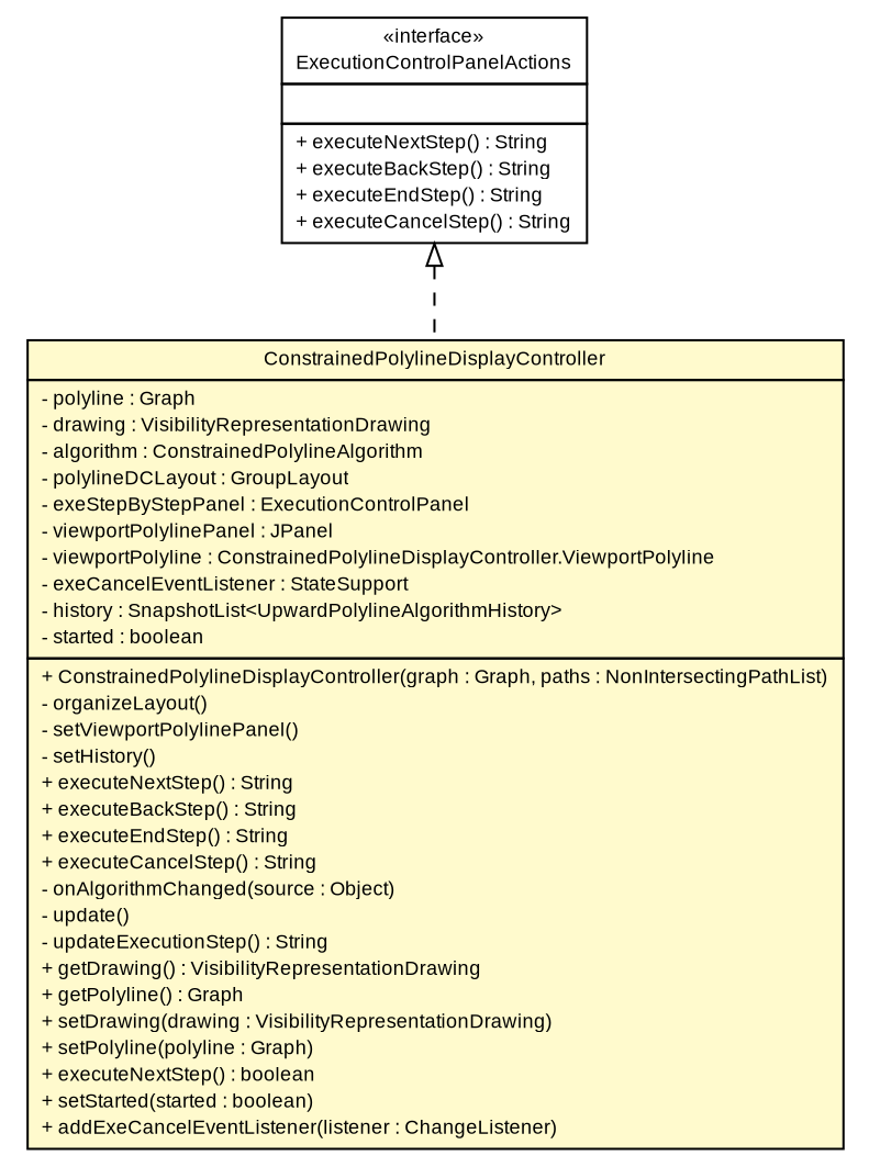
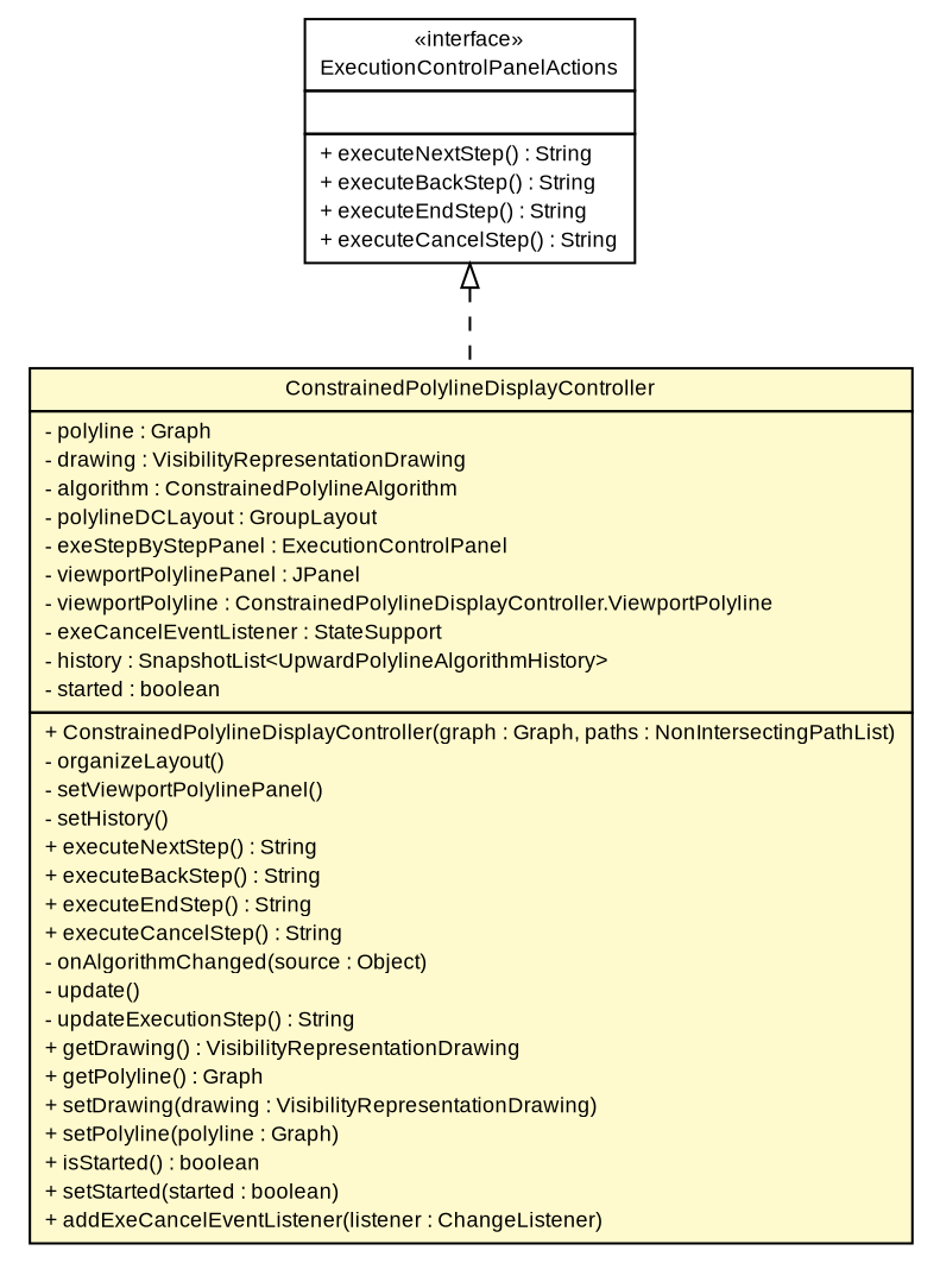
  digraph {
    nodesep=0.25
    ranksep=0.5
    node [fontcolor=black fontname=arial fontsize=9.0 shape=plaintext]
    n1 [label=<<table title="pfc.controllers.algorithms.ExecutionControlPanelActions" border="0" cellborder="1" cellspacing="0" cellpadding="2" port="p" href="./ExecutionControlPanelActions.html"> 		<tr><td><table border="0" cellspacing="0" cellpadding="1"> <tr><td align="center" balign="center"> &#171;interface&#187; </td></tr> <tr><td align="center" balign="center"> ExecutionControlPanelActions </td></tr> 		</table></td></tr> 		<tr><td><table border="0" cellspacing="0" cellpadding="1"> <tr><td align="left" balign="left">  </td></tr> 		</table></td></tr> 		<tr><td><table border="0" cellspacing="0" cellpadding="1"> <tr><td align="left" balign="left"> + executeNextStep() : String </td></tr> <tr><td align="left" balign="left"> + executeBackStep() : String </td></tr> <tr><td align="left" balign="left"> + executeEndStep() : String </td></tr> <tr><td align="left" balign="left"> + executeCancelStep() : String </td></tr> 		</table></td></tr> 		</table>>]
-   n2 [label=<<table title="pfc.controllers.algorithms.ConstrainedPolylineDisplayController" border="0" cellborder="1" cellspacing="0" cellpadding="2" port="p" bgcolor="lemonChiffon" href="./ConstrainedPolylineDisplayController.html"> 		<tr><td><table border="0" cellspacing="0" cellpadding="1"> <tr><td align="center" balign="center"> ConstrainedPolylineDisplayController </td></tr> 		</table></td></tr> 		<tr><td><table border="0" cellspacing="0" cellpadding="1"> <tr><td align="left" balign="left"> - polyline : Graph </td></tr> <tr><td align="left" balign="left"> - drawing : VisibilityRepresentationDrawing </td></tr> <tr><td align="left" balign="left"> - algorithm : ConstrainedPolylineAlgorithm </td></tr> <tr><td align="left" balign="left"> - polylineDCLayout : GroupLayout </td></tr> <tr><td align="left" balign="left"> - exeStepByStepPanel : ExecutionControlPanel </td></tr> <tr><td align="left" balign="left"> - viewportPolylinePanel : JPanel </td></tr> <tr><td align="left" balign="left"> - viewportPolyline : ConstrainedPolylineDisplayController.ViewportPolyline </td></tr> <tr><td align="left" balign="left"> - exeCancelEventListener : StateSupport </td></tr> <tr><td align="left" balign="left"> - history : SnapshotList&lt;UpwardPolylineAlgorithmHistory&gt; </td></tr> <tr><td align="left" balign="left"> - started : boolean </td></tr> 		</table></td></tr> 		<tr><td><table border="0" cellspacing="0" cellpadding="1"> <tr><td align="left" balign="left"> + ConstrainedPolylineDisplayController(graph : Graph, paths : NonIntersectingPathList) </td></tr> <tr><td align="left" balign="left"> - organizeLayout() </td></tr> <tr><td align="left" balign="left"> - setViewportPolylinePanel() </td></tr> <tr><td align="left" balign="left"> - setHistory() </td></tr> <tr><td align="left" balign="left"> + executeNextStep() : String </td></tr> <tr><td align="left" balign="left"> + executeBackStep() : String </td></tr> <tr><td align="left" balign="left"> + executeEndStep() : String </td></tr> <tr><td align="left" balign="left"> + executeCancelStep() : String </td></tr> <tr><td align="left" balign="left"> - onAlgorithmChanged(source : Object) </td></tr> <tr><td align="left" balign="left"> - update() </td></tr> <tr><td align="left" balign="left"> - updateExecutionStep() : String </td></tr> <tr><td align="left" balign="left"> + getDrawing() : VisibilityRepresentationDrawing </td></tr> <tr><td align="left" balign="left"> + getPolyline() : Graph </td></tr> <tr><td align="left" balign="left"> + setDrawing(drawing : VisibilityRepresentationDrawing) </td></tr> <tr><td align="left" balign="left"> + setPolyline(polyline : Graph) </td></tr> <tr><td align="left" balign="left"> + executeNextStep() : boolean </td></tr> <tr><td align="left" balign="left"> + setStarted(started : boolean) </td></tr> <tr><td align="left" balign="left"> + addExeCancelEventListener(listener : ChangeListener) </td></tr> 		</table></td></tr> 		</table>>]
+   n2 [label=<<table title="pfc.controllers.algorithms.ConstrainedPolylineDisplayController" border="0" cellborder="1" cellspacing="0" cellpadding="2" port="p" bgcolor="lemonChiffon" href="./ConstrainedPolylineDisplayController.html"> 		<tr><td><table border="0" cellspacing="0" cellpadding="1"> <tr><td align="center" balign="center"> ConstrainedPolylineDisplayController </td></tr> 		</table></td></tr> 		<tr><td><table border="0" cellspacing="0" cellpadding="1"> <tr><td align="left" balign="left"> - polyline : Graph </td></tr> <tr><td align="left" balign="left"> - drawing : VisibilityRepresentationDrawing </td></tr> <tr><td align="left" balign="left"> - algorithm : ConstrainedPolylineAlgorithm </td></tr> <tr><td align="left" balign="left"> - polylineDCLayout : GroupLayout </td></tr> <tr><td align="left" balign="left"> - exeStepByStepPanel : ExecutionControlPanel </td></tr> <tr><td align="left" balign="left"> - viewportPolylinePanel : JPanel </td></tr> <tr><td align="left" balign="left"> - viewportPolyline : ConstrainedPolylineDisplayController.ViewportPolyline </td></tr> <tr><td align="left" balign="left"> - exeCancelEventListener : StateSupport </td></tr> <tr><td align="left" balign="left"> - history : SnapshotList&lt;UpwardPolylineAlgorithmHistory&gt; </td></tr> <tr><td align="left" balign="left"> - started : boolean </td></tr> 		</table></td></tr> 		<tr><td><table border="0" cellspacing="0" cellpadding="1"> <tr><td align="left" balign="left"> + ConstrainedPolylineDisplayController(graph : Graph, paths : NonIntersectingPathList) </td></tr> <tr><td align="left" balign="left"> - organizeLayout() </td></tr> <tr><td align="left" balign="left"> - setViewportPolylinePanel() </td></tr> <tr><td align="left" balign="left"> - setHistory() </td></tr> <tr><td align="left" balign="left"> + executeNextStep() : String </td></tr> <tr><td align="left" balign="left"> + executeBackStep() : String </td></tr> <tr><td align="left" balign="left"> + executeEndStep() : String </td></tr> <tr><td align="left" balign="left"> + executeCancelStep() : String </td></tr> <tr><td align="left" balign="left"> - onAlgorithmChanged(source : Object) </td></tr> <tr><td align="left" balign="left"> - update() </td></tr> <tr><td align="left" balign="left"> - updateExecutionStep() : String </td></tr> <tr><td align="left" balign="left"> + getDrawing() : VisibilityRepresentationDrawing </td></tr> <tr><td align="left" balign="left"> + getPolyline() : Graph </td></tr> <tr><td align="left" balign="left"> + setDrawing(drawing : VisibilityRepresentationDrawing) </td></tr> <tr><td align="left" balign="left"> + setPolyline(polyline : Graph) </td></tr> <tr><td align="left" balign="left"> + isStarted() : boolean </td></tr> <tr><td align="left" balign="left"> + setStarted(started : boolean) </td></tr> <tr><td align="left" balign="left"> + addExeCancelEventListener(listener : ChangeListener) </td></tr> 		</table></td></tr> 		</table>>]
    n1 -> n2 [arrowtail=empty dir=back fontname=arial fontsize=10 headport=p labelfontname=arial labelfontsize=10 style=dashed tailport=p]
  }
